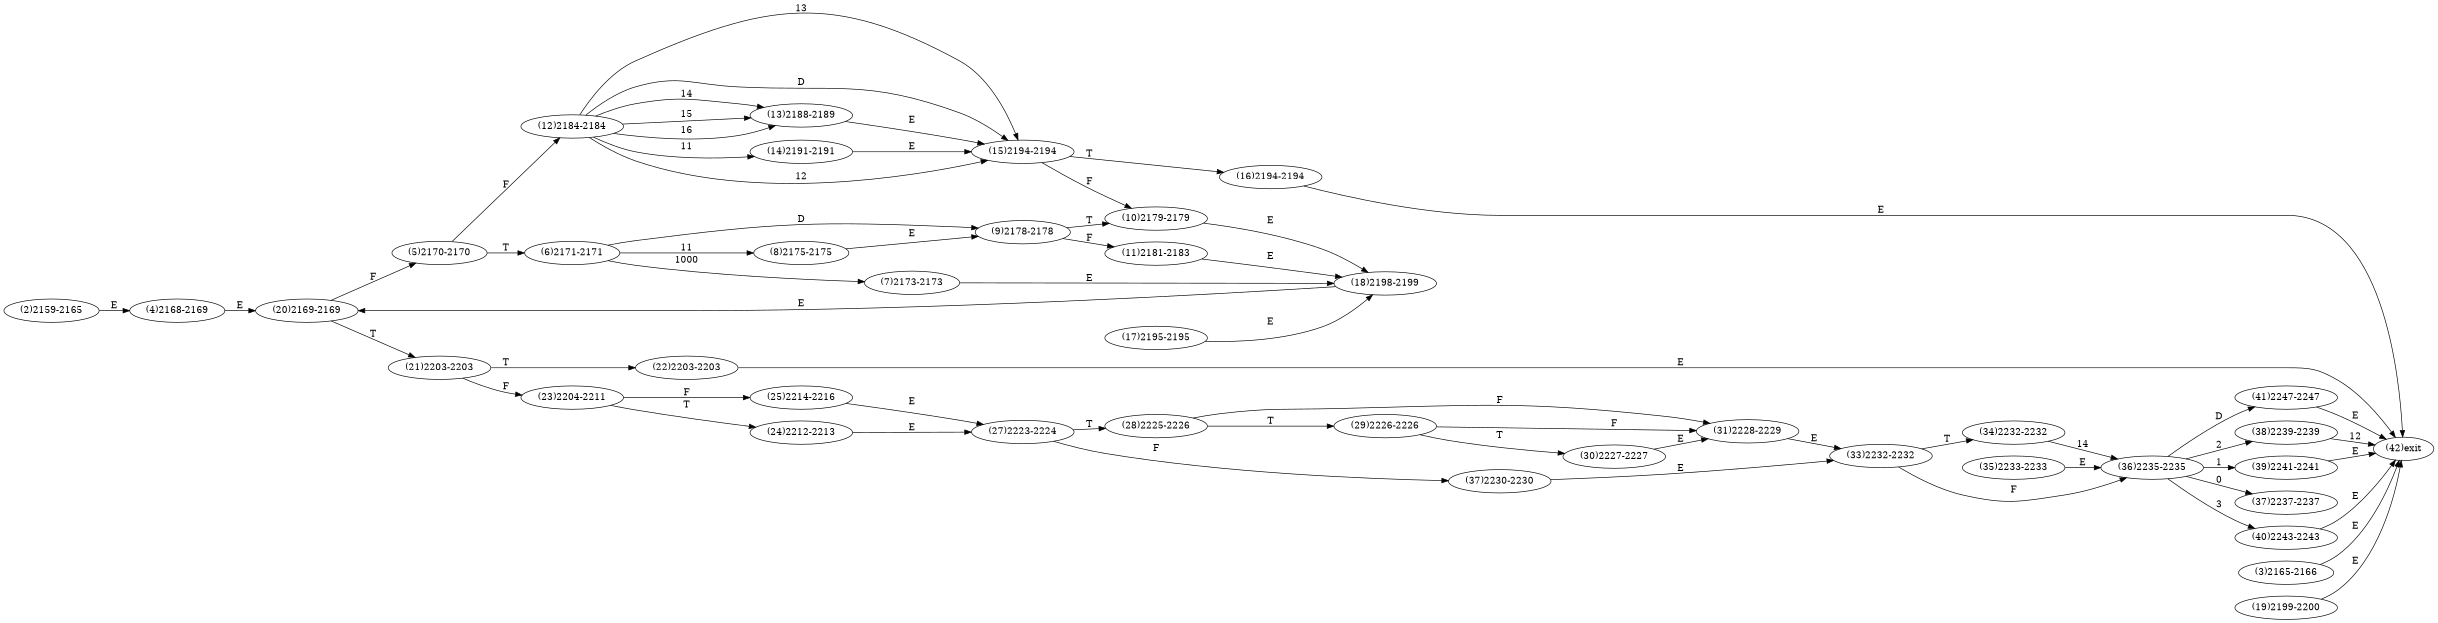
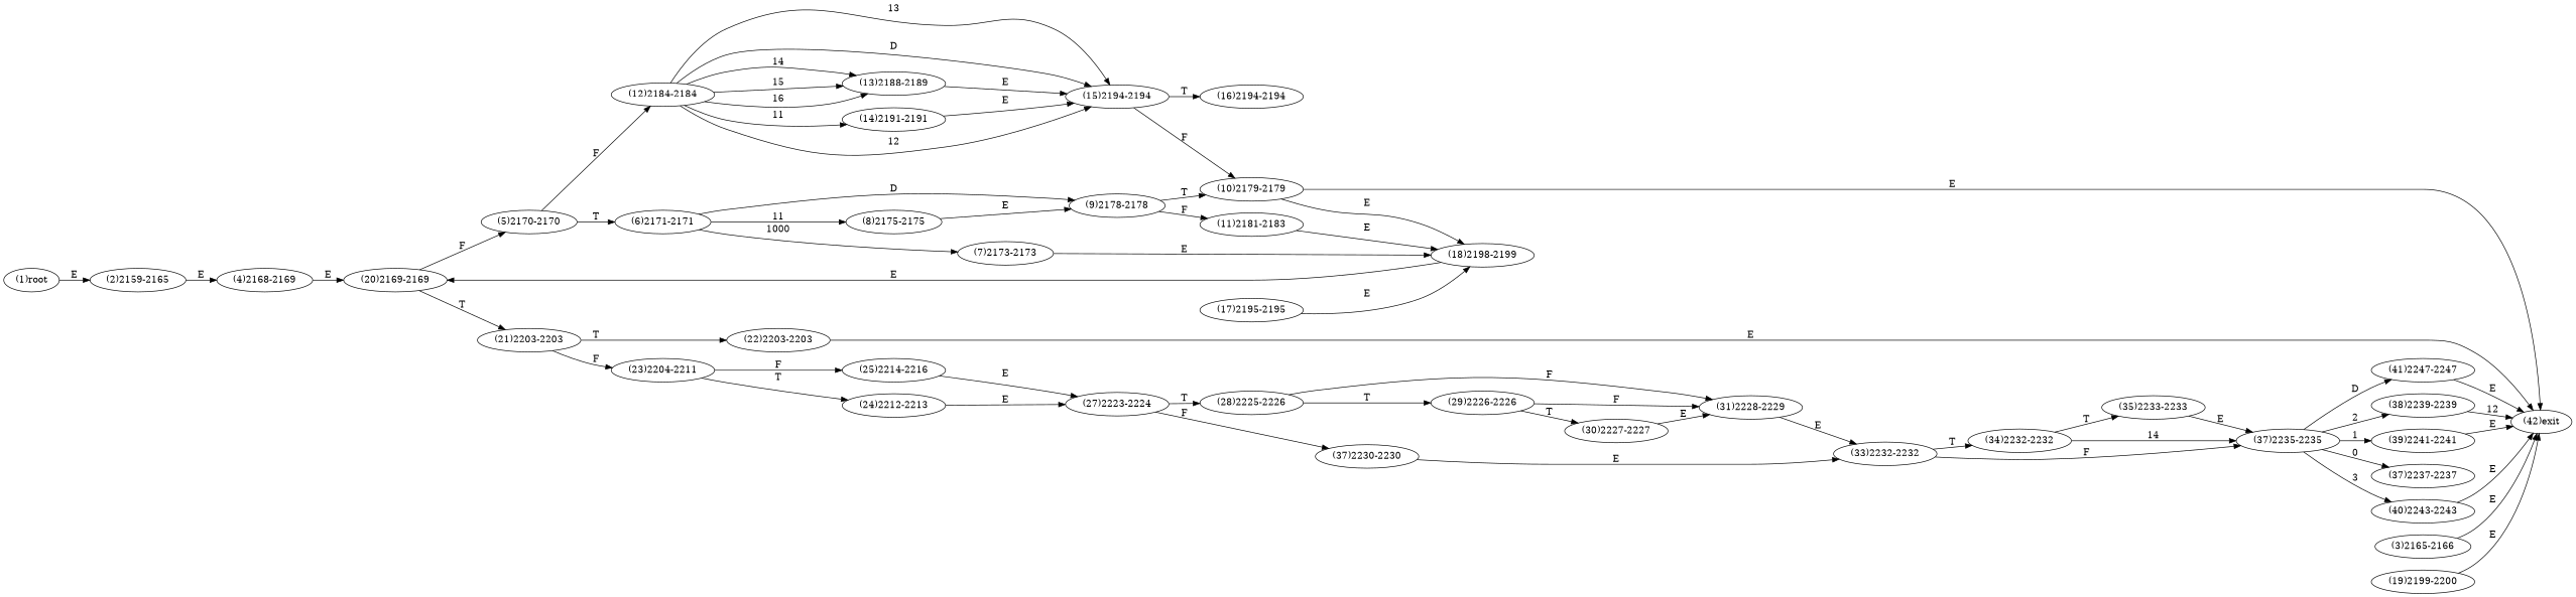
  digraph {
    rankdir=LR
+   n1 [label="(1)root"]
    n2 [label="(2)2159-2165"]
    n3 [label="(4)2168-2169"]
    n4 [label="(20)2169-2169"]
    n5 [label="(3)2165-2166"]
    n6 [label="(42)exit"]
    n7 [label="(5)2170-2170"]
    n8 [label="(21)2203-2203"]
    n9 [label="(6)2171-2171"]
    n10 [label="(12)2184-2184"]
    n11 [label="(7)2173-2173"]
    n12 [label="(8)2175-2175"]
    n13 [label="(9)2178-2178"]
    n14 [label="(13)2188-2189"]
    n15 [label="(14)2191-2191"]
    n16 [label="(15)2194-2194"]
    n17 [label="(18)2198-2199"]
    n18 [label="(10)2179-2179"]
    n19 [label="(11)2181-2183"]
    n20 [label="(16)2194-2194"]
    n21 [label="(17)2195-2195"]
    n22 [label="(19)2199-2200"]
    n23 [label="(23)2204-2211"]
    n24 [label="(22)2203-2203"]
    n25 [label="(25)2214-2216"]
    n26 [label="(24)2212-2213"]
    n27 [label="(27)2223-2224"]
    n28 [label="(28)2225-2226"]
    n29 [label="(37)2230-2230"]
    n30 [label="(29)2226-2226"]
    n31 [label="(31)2228-2229"]
    n32 [label="(33)2232-2232"]
    n33 [label="(30)2227-2227"]
    n34 [label="(34)2232-2232"]
-   n35 [label="(36)2235-2235"]
+   n35 [label="(37)2235-2235"]
    n36 [label="(35)2233-2233"]
    n37 [label="(38)2239-2239"]
    n38 [label="(39)2241-2241"]
    n39 [label="(37)2237-2237"]
    n40 [label="(40)2243-2243"]
    n41 [label="(41)2247-2247"]
+   n1 -> n2 [label=E]
    n2 -> n3 [label=E]
    n3 -> n4 [label=E]
    n4 -> n7 [label=F]
    n4 -> n8 [label=T]
    n5 -> n6 [label=E]
    n7 -> n9 [label=T]
    n7 -> n10 [label=F]
    n8 -> n23 [label=F]
    n8 -> n24 [label=T]
    n9 -> n11 [label=1000]
    n9 -> n12 [label=11]
    n9 -> n13 [label=D]
    n10 -> n14 [label=14]
    n10 -> n14 [label=15]
    n10 -> n14 [label=16]
    n10 -> n15 [label=11]
    n10 -> n16 [label=12]
    n10 -> n16 [label=13]
    n10 -> n16 [label=D]
    n11 -> n17 [label=E]
    n12 -> n13 [label=E]
    n13 -> n18 [label=T]
    n13 -> n19 [label=F]
    n14 -> n16 [label=E]
    n15 -> n16 [label=E]
    n16 -> n18 [label=F]
    n16 -> n20 [label=T]
    n17 -> n4 [label=E]
    n18 -> n17 [label=E]
    n19 -> n17 [label=E]
-   n20 -> n6 [label=E]
+   n18 -> n6 [label=E]
    n21 -> n17 [label=E]
    n22 -> n6 [label=E]
    n23 -> n25 [label=F]
    n23 -> n26 [label=T]
    n24 -> n6 [label=E]
    n25 -> n27 [label=E]
    n26 -> n27 [label=E]
    n27 -> n28 [label=T]
    n27 -> n29 [label=F]
    n28 -> n30 [label=T]
    n28 -> n31 [label=F]
    n29 -> n32 [label=E]
    n30 -> n31 [label=F]
    n30 -> n33 [label=T]
    n31 -> n32 [label=E]
    n32 -> n34 [label=T]
    n32 -> n35 [label=F]
    n33 -> n31 [label=E]
    n34 -> n35 [label=14]
+   n34 -> n36 [label=T]
    n35 -> n37 [label=2]
    n35 -> n38 [label=1]
    n35 -> n39 [label=0]
    n35 -> n40 [label=3]
    n35 -> n41 [label=D]
    n36 -> n35 [label=E]
    n37 -> n6 [label=12]
    n38 -> n6 [label=E]
    n40 -> n6 [label=E]
    n41 -> n6 [label=E]
  }
